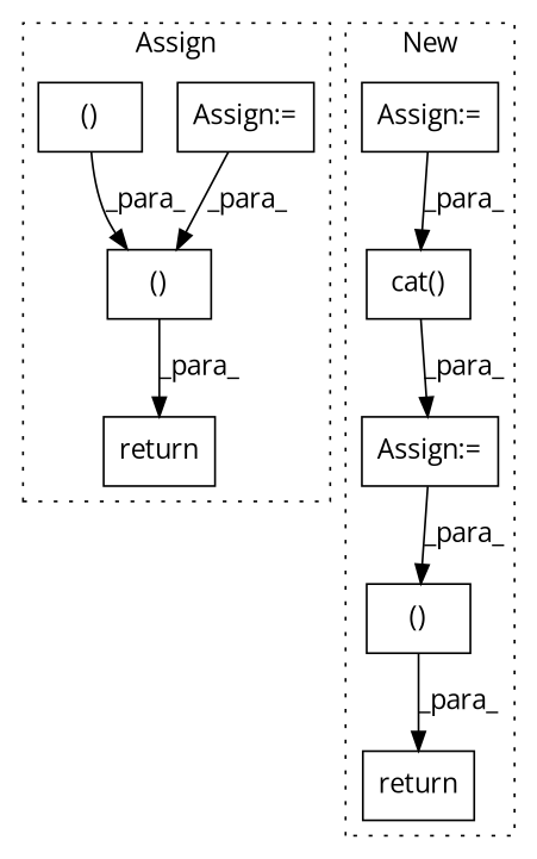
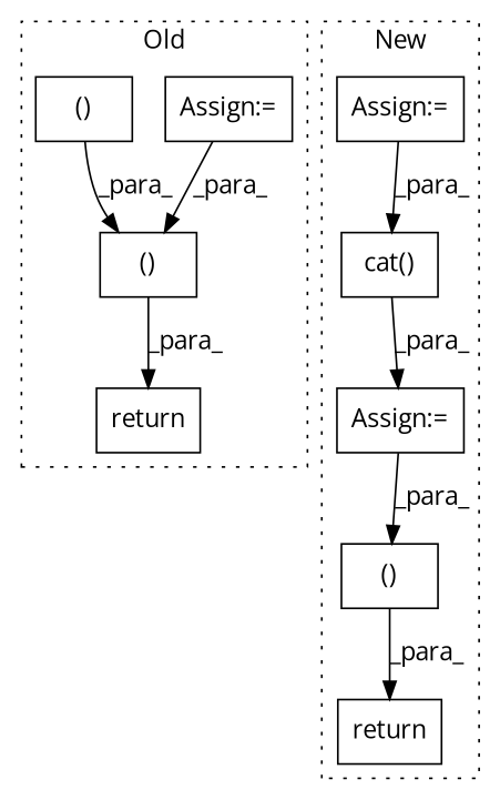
  digraph {
    fontname="Open Sans"
    node [a=54 l=3 shape=box fontname="Open Sans"]
    edge [fontname="Open Sans"]
    n1 [l=16 label="()" s=8634]
    n2 [a=93 l=7 label=return s=8622]
    n3 [a=68 label="Assign:=" s=8598]
    n4 [l=4 label="()" s=7507]
    n5 [a=75 l="10,1" label="cat()" s="7834,7985"]
    n6 [a=68 label="Assign:=" s=7831]
    n7 [a=68 label="Assign:=" s=7733]
    n8 [a=93 l=7 label=return s=8191]
    n9 [l=29 label="()" s=8227]
    subgraph cluster_1 {
-     label=Assign
+     label=Old
      style=dotted
      n1
      n2
      n3
      n4
    }
    subgraph cluster_2 {
      label=New
      style=dotted
      n5
      n6
      n7
      n8
      n9
    }
    n1 -> n2 [label=_para_]
    n3 -> n1 [label=_para_]
    n4 -> n1 [label=_para_]
    n5 -> n6 [label=_para_]
    n6 -> n9 [label=_para_]
    n7 -> n5 [label=_para_]
    n9 -> n8 [label=_para_]
  }
